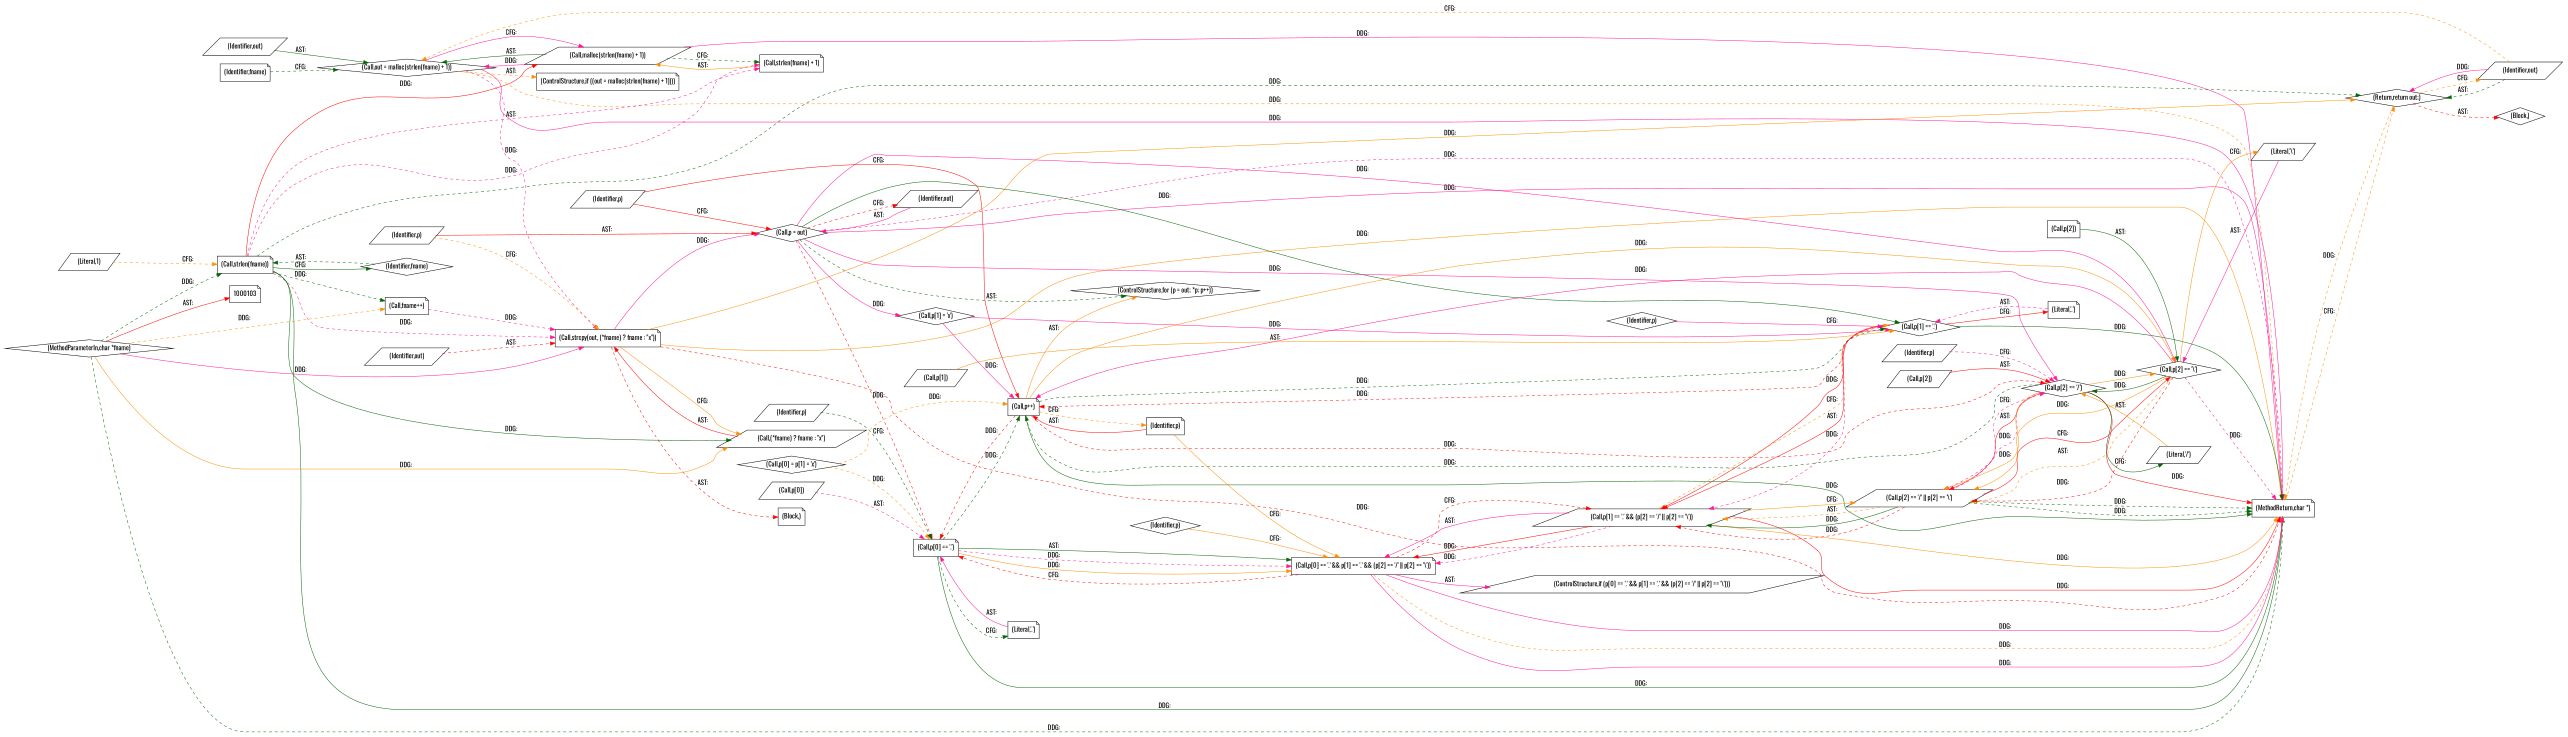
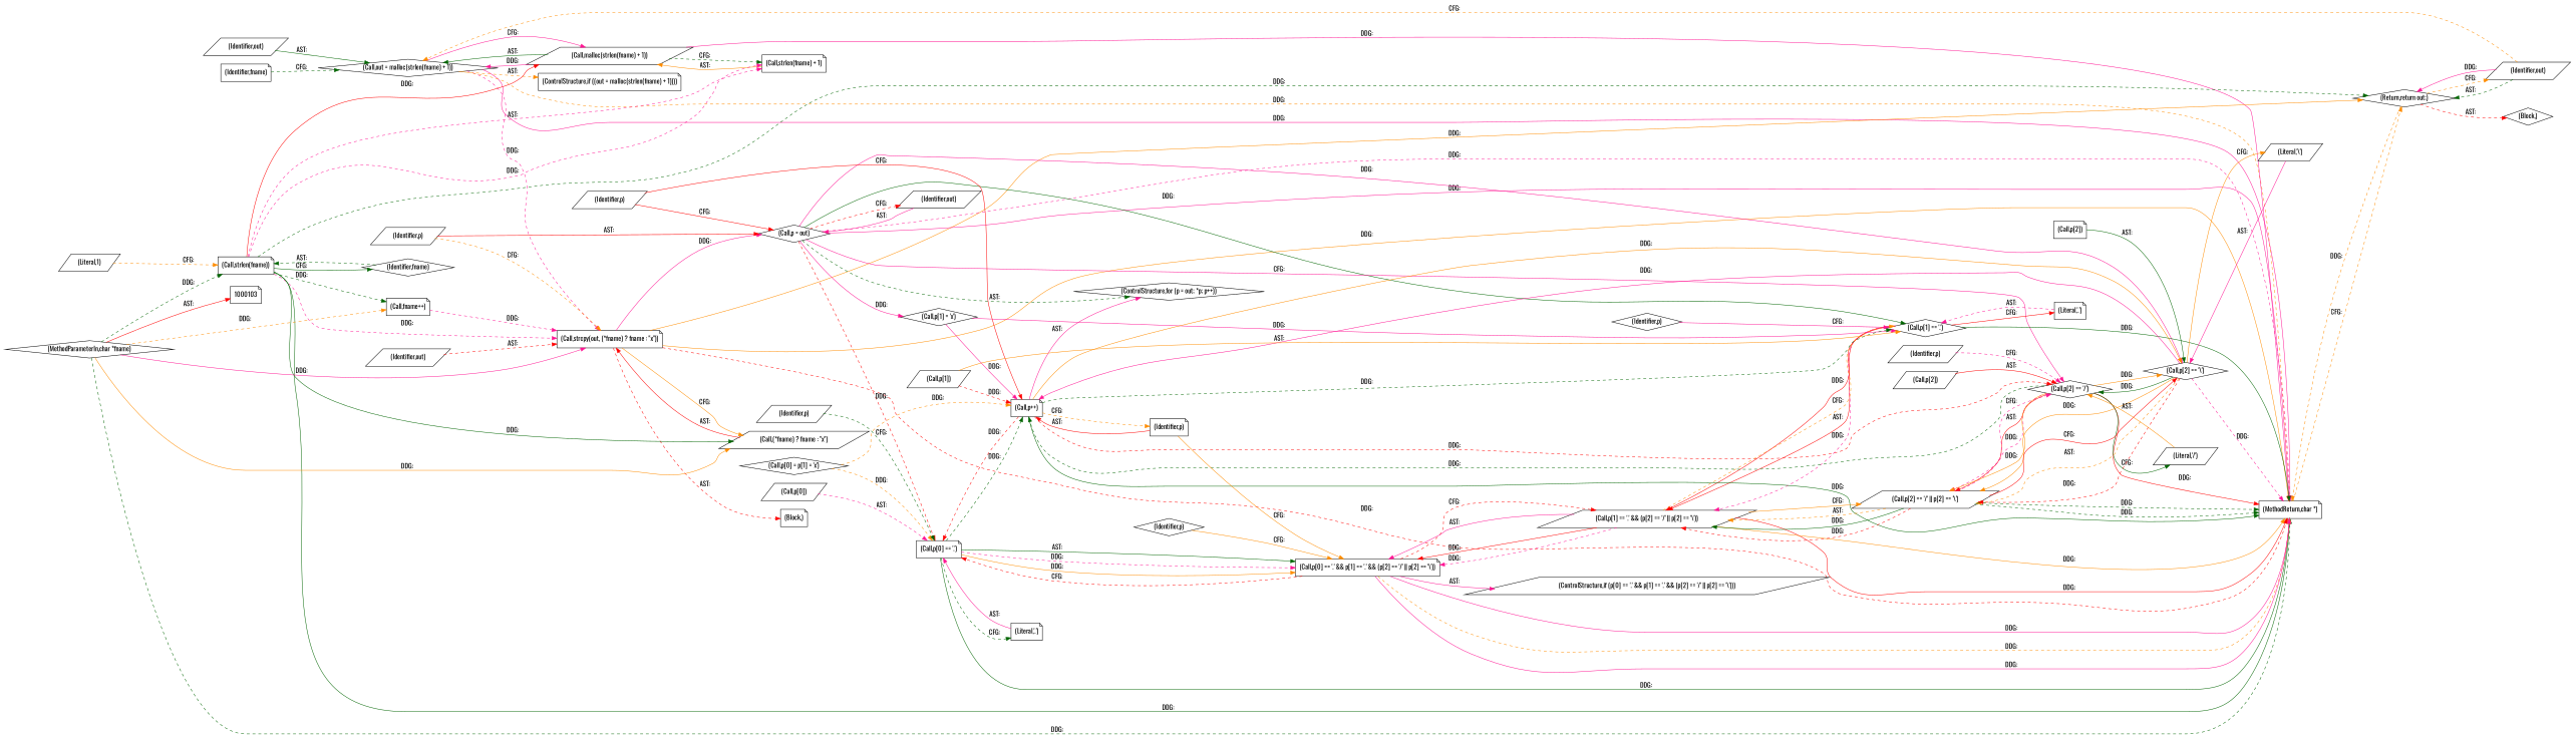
  digraph {
    fontname=Oswald
    rankdir=LR
    node [fontname=Oswald shape=parallelogram]
    edge [color=deeppink fontname=Oswald style=solid]
    n1 [label="(Call,out = malloc(strlen(fname) + 1))" shape=diamond]
    n2 [label="(Call,malloc(strlen(fname) + 1))"]
    n3 [label="(Call,strcpy(out, (*fname) ? fname : \"x\"))" shape=note]
    n4 [label="(MethodReturn,char *)" shape=note]
    n5 [label="(ControlStructure,if ((out = malloc(strlen(fname) + 1))))" shape=note]
    n6 [label="(Call,strlen(fname) + 1)" shape=note]
    n7 [label="(Return,return out;)" shape=diamond]
    n8 [label="(Call,(*fname) ? fname : \"x\")"]
    n9 [label="(Call,p = out)" shape=diamond]
    n10 [label="(Block,)" shape=note]
    n11 [label="(Identifier,out)"]
    n12 [label="(Block,)" shape=diamond]
    n13 [label="(Call,strlen(fname))" shape=note]
    n14 [label="(Call,fname++)" shape=note]
    n15 [label="(Identifier,fname)" shape=diamond]
    n16 [label="(MethodParameterIn,char *fname)" shape=diamond]
    1000103 [shape=note]
    n18 [label="(Call,p[0] == '.')" shape=note]
    n19 [label="(Call,p[1] == '.')" shape=diamond]
    n20 [label="(Call,p[2] == '/')" shape=diamond]
    n21 [label="(Call,p[2] == '\\')" shape=diamond]
    n22 [label="(ControlStructure,for (p = out; *p; p++))" shape=diamond]
    n23 [label="(Identifier,out)"]
    n24 [label="(Call,p[1] = 'x')" shape=diamond]
    n25 [label="(Call,p++)" shape=note]
    n26 [label="(Identifier,p)" shape=note]
    n27 [label="(Call,p[0] == '.' && p[1] == '.' && (p[2] == '/' || p[2] == '\\'))" shape=note]
    n28 [label="(Literal,'.')" shape=note]
    n29 [label="(Call,p[1] == '.' && (p[2] == '/' || p[2] == '\\'))"]
    n30 [label="(Literal,'.')" shape=note]
    n31 [label="(Call,p[2] == '/' || p[2] == '\\')"]
    n32 [label="(Literal,'/')"]
    n33 [label="(Literal,'\\')"]
    n34 [label="(ControlStructure,if (p[0] == '.' && p[1] == '.' && (p[2] == '/' || p[2] == '\\')))"]
    n35 [label="(Call,p[0] = p[1] = 'x')" shape=diamond]
    n36 [label="(Identifier,p)"]
    n37 [label="(Identifier,fname)" shape=note]
    n38 [label="(Call,p[0])"]
    n39 [label="(Identifier,p)"]
    n40 [label="(Identifier,out)"]
    n41 [label="(Literal,1)"]
    n42 [label="(Identifier,p)"]
    n43 [label="(Identifier,p)" shape=diamond]
    n44 [label="(Call,p[2])" shape=note]
    n45 [label="(Identifier,p)"]
    n46 [label="(Identifier,p)" shape=diamond]
    n47 [label="(Call,p[2])"]
    n48 [label="(Identifier,out)"]
    n49 [label="(Call,p[1])"]
    n1 -> n2 [label="CFG: "]
    n1 -> n3 [label="DDG: " style=dashed]
    n1 -> n4 [label="DDG: "]
    n1 -> n4 [color=darkorange label="DDG: " style=dashed]
    n1 -> n5 [color=darkorange label="AST: " style=dashed]
    n2 -> n1 [color=darkgreen label="AST: "]
    n2 -> n1 [label="DDG: "]
    n2 -> n4 [label="DDG: "]
    n2 -> n6 [color=darkgreen label="CFG: " style=dashed]
    n3 -> n4 [color=darkorange label="DDG: "]
    n3 -> n4 [color=red label="DDG: " style=dashed]
    n3 -> n7 [color=darkorange label="DDG: "]
    n3 -> n8 [color=darkorange label="CFG: "]
    n3 -> n9 [label="DDG: "]
    n3 -> n10 [color=red label="AST: " style=dashed]
    n4 -> n7 [color=darkorange label="CFG: " style=dashed]
    n6 -> n2 [color=darkorange label="AST: "]
    n7 -> n4 [color=darkorange label="DDG: " style=dashed]
    n7 -> n11 [color=darkorange label="CFG: " style=dashed]
    n7 -> n12 [color=red label="AST: " style=dashed]
    n8 -> n3 [color=red label="AST: "]
    n9 -> n4 [label="DDG: " style=dashed]
    n9 -> n4 [label="DDG: "]
    n9 -> n18 [color=red label="DDG: " style=dashed]
    n9 -> n19 [color=darkgreen label="DDG: "]
-   n9 -> n20 [label="DDG: "]
+   n9 -> n20 [label="CFG: "]
    n9 -> n21 [label="DDG: "]
    n9 -> n22 [color=darkgreen label="AST: " style=dashed]
    n9 -> n23 [color=red label="CFG: " style=dashed]
    n9 -> n24 [label="DDG: "]
    n11 -> n1 [color=darkorange label="CFG: " style=dashed]
    n11 -> n7 [color=darkgreen label="AST: " style=dashed]
    n11 -> n7 [label="DDG: "]
    n13 -> n2 [color=red label="DDG: "]
    n13 -> n3 [label="DDG: " style=dashed]
    n13 -> n4 [color=darkgreen label="DDG: "]
    n13 -> n6 [label="AST: " style=dashed]
    n13 -> n6 [label="DDG: " style=dashed]
    n13 -> n7 [color=darkgreen label="DDG: " style=dashed]
    n13 -> n8 [color=darkgreen label="DDG: "]
    n13 -> n14 [color=darkgreen label="DDG: " style=dashed]
    n13 -> n15 [color=darkgreen label="CFG: "]
    n14 -> n3 [label="DDG: " style=dashed]
    n15 -> n13 [color=darkgreen label="AST: " style=dashed]
    n16 -> n3 [label="DDG: "]
    n16 -> n4 [color=darkgreen label="DDG: " style=dashed]
    n16 -> n8 [color=darkorange label="DDG: "]
    n16 -> n13 [color=darkgreen label="DDG: " style=dashed]
    n16 -> n14 [color=darkorange label="DDG: " style=dashed]
    n16 -> 1000103 [color=red label="AST: "]
    n18 -> n4 [color=darkgreen label="DDG: "]
    n18 -> n25 [color=darkgreen label="DDG: " style=dashed]
    n18 -> n27 [color=darkgreen label="AST: "]
    n18 -> n27 [label="DDG: " style=dashed]
    n18 -> n27 [color=darkorange label="DDG: "]
    n18 -> n28 [color=darkgreen label="CFG: " style=dashed]
    n19 -> n4 [color=darkgreen label="DDG: "]
-   n19 -> n25 [color=red label="DDG: " style=dashed]
+   n49 -> n25 [color=red label="DDG: " style=dashed]
    n19 -> n29 [color=red label="AST: "]
    n19 -> n29 [label="DDG: " style=dashed]
    n19 -> n29 [color=red label="DDG: "]
    n19 -> n30 [color=red label="CFG: "]
    n20 -> n4 [color=red label="DDG: "]
    n20 -> n21 [color=darkorange label="DDG: "]
    n20 -> n25 [color=darkgreen label="DDG: " style=dashed]
    n20 -> n31 [color=red label="AST: "]
    n20 -> n31 [label="DDG: " style=dashed]
    n20 -> n31 [color=darkorange label="DDG: "]
    n20 -> n32 [color=darkgreen label="CFG: "]
    n21 -> n4 [label="DDG: " style=dashed]
    n21 -> n20 [color=darkgreen label="DDG: "]
    n21 -> n25 [label="DDG: "]
    n21 -> n31 [color=darkorange label="AST: " style=dashed]
    n21 -> n31 [color=red label="DDG: " style=dashed]
    n21 -> n31 [color=darkorange label="DDG: "]
    n21 -> n33 [color=darkorange label="CFG: "]
    n23 -> n9 [label="AST: "]
    n24 -> n19 [label="DDG: "]
    n24 -> n25 [label="DDG: "]
    n25 -> n4 [color=darkgreen label="DDG: "]
    n25 -> n18 [color=red label="DDG: " style=dashed]
    n25 -> n19 [color=darkgreen label="DDG: " style=dashed]
    n25 -> n20 [color=red label="DDG: " style=dashed]
    n25 -> n21 [color=darkorange label="DDG: "]
-   n25 -> n22 [color=darkorange label="AST: "]
+   n25 -> n22 [label="AST: "]
    n25 -> n26 [color=darkorange label="CFG: " style=dashed]
    n26 -> n25 [color=red label="AST: "]
    n26 -> n27 [color=darkorange label="CFG: "]
    n27 -> n4 [label="DDG: "]
    n27 -> n4 [color=darkorange label="DDG: " style=dashed]
    n27 -> n4 [label="DDG: "]
    n27 -> n18 [color=red label="CFG: " style=dashed]
    n27 -> n29 [color=red label="CFG: " style=dashed]
    n27 -> n34 [label="AST: "]
    n28 -> n18 [label="AST: "]
    n29 -> n4 [color=red label="DDG: "]
    n29 -> n4 [color=darkorange label="DDG: "]
    n29 -> n19 [color=darkorange label="CFG: " style=dashed]
    n29 -> n27 [label="AST: "]
    n29 -> n27 [color=red label="DDG: "]
    n29 -> n27 [label="DDG: " style=dashed]
    n29 -> n31 [color=darkorange label="CFG: "]
    n30 -> n19 [label="AST: " style=dashed]
    n31 -> n4 [color=darkgreen label="DDG: " style=dashed]
    n31 -> n4 [color=darkgreen label="DDG: " style=dashed]
    n31 -> n20 [label="CFG: " style=dashed]
    n31 -> n21 [color=red label="CFG: "]
    n31 -> n29 [color=darkorange label="AST: " style=dashed]
    n31 -> n29 [color=darkgreen label="DDG: "]
    n31 -> n29 [color=red label="DDG: " style=dashed]
    n32 -> n20 [color=darkorange label="AST: "]
    n33 -> n21 [label="AST: "]
    n35 -> n18 [color=darkorange label="DDG: " style=dashed]
    n35 -> n25 [color=darkorange label="DDG: " style=dashed]
    n36 -> n18 [color=darkgreen label="CFG: " style=dashed]
    n37 -> n1 [color=darkgreen label="CFG: " style=dashed]
    n38 -> n18 [label="AST: " style=dashed]
    n39 -> n3 [color=darkorange label="CFG: " style=dashed]
    n39 -> n9 [color=red label="AST: "]
    n40 -> n1 [color=darkgreen label="AST: "]
    n41 -> n13 [color=darkorange label="CFG: " style=dashed]
    n42 -> n20 [label="CFG: " style=dashed]
    n43 -> n27 [color=darkorange label="CFG: "]
    n44 -> n21 [color=darkgreen label="AST: "]
    n45 -> n9 [color=red label="CFG: "]
    n45 -> n25 [color=red label="CFG: "]
    n46 -> n19 [label="CFG: "]
    n47 -> n20 [color=red label="AST: "]
    n48 -> n3 [color=red label="AST: " style=dashed]
    n49 -> n19 [color=darkorange label="AST: "]
  }
